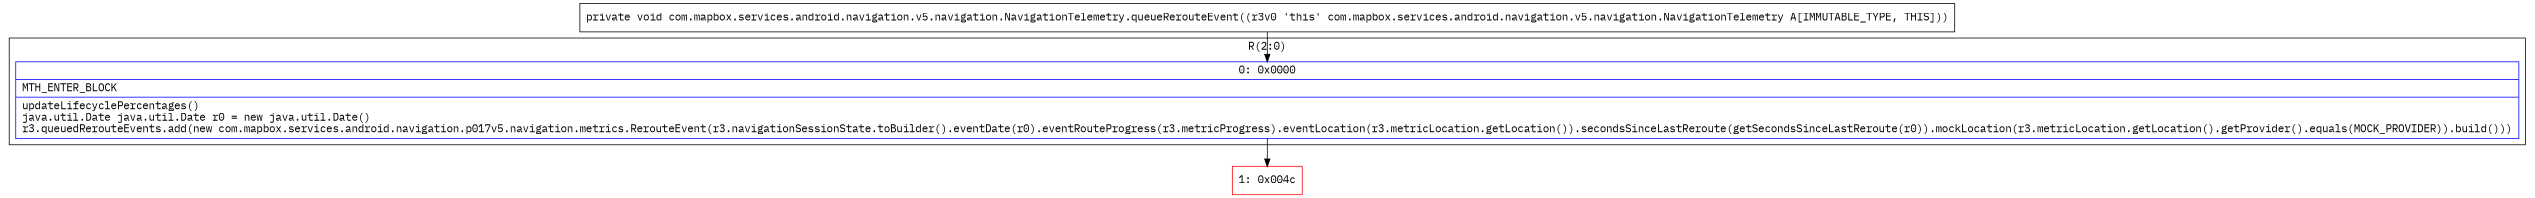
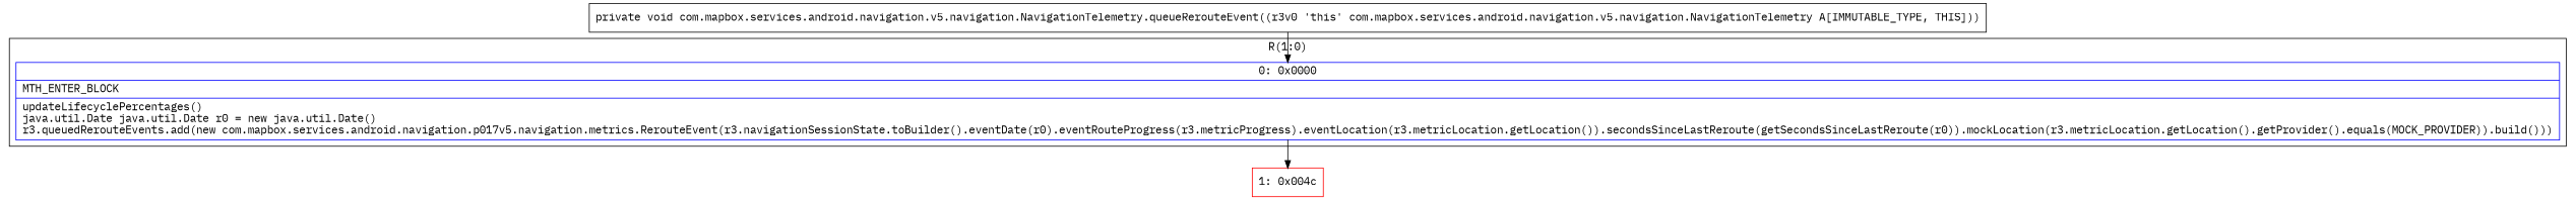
  digraph {
    fontname="IBM Plex Mono"
    node [shape=record fontname="IBM Plex Mono"]
    edge [fontname="IBM Plex Mono"]
    n1 [color=blue label="{0\:\ 0x0000|MTH_ENTER_BLOCK\l|updateLifecyclePercentages()\ljava.util.Date java.util.Date r0 = new java.util.Date()\lr3.queuedRerouteEvents.add(new com.mapbox.services.android.navigation.p017v5.navigation.metrics.RerouteEvent(r3.navigationSessionState.toBuilder().eventDate(r0).eventRouteProgress(r3.metricProgress).eventLocation(r3.metricLocation.getLocation()).secondsSinceLastReroute(getSecondsSinceLastReroute(r0)).mockLocation(r3.metricLocation.getLocation().getProvider().equals(MOCK_PROVIDER)).build()))\l}"]
    n2 [color=red label="{1\:\ 0x004c}"]
    n3 [label="{private void com.mapbox.services.android.navigation.v5.navigation.NavigationTelemetry.queueRerouteEvent((r3v0 'this' com.mapbox.services.android.navigation.v5.navigation.NavigationTelemetry A[IMMUTABLE_TYPE, THIS])) }"]
    subgraph cluster_1 {
-     label="R(2:0)"
+     label="R(1:0)"
      n1
    }
    n1 -> n2
    n3 -> n1
  }
